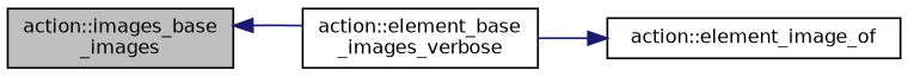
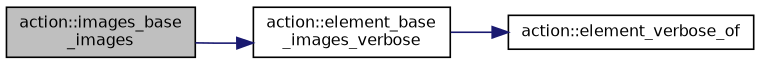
  digraph {
    rankdir=LR
    node [color=black fillcolor=white fontname=Helvetica fontsize=10 shape=record style=filled]
    edge [color=midnightblue fontname=Helvetica fontsize=10 labelfontname=Helvetica labelfontsize=10 style=solid]
    n1 [fillcolor=grey75 fontcolor=black height=0.2 label="action::images_base\l_images" width=0.4]
    n2 [height=0.2 label="action::element_base\l_images_verbose" width=0.4]
-   n3 [height=0.2 label="action::element_image_of" width=0.4]
-   n2 -> n1
+   n3 [height=0.2 label="action::element_verbose_of" width=0.4]
+   n1 -> n2
    n2 -> n3
  }
